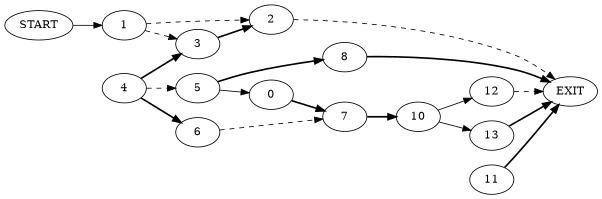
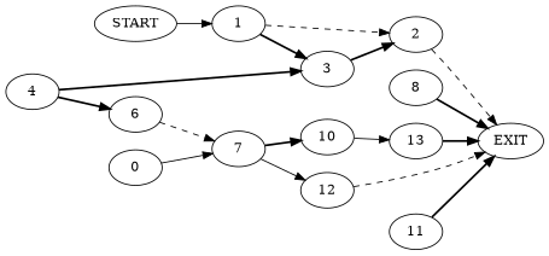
  digraph {
    rankdir=LR
    edge [style=bold]
    n1 [label=START]
    1
    2
    3
    n5 [label=EXIT]
    4
-   5
    6
    8
    n10 [label=0]
    7
    10
    12
    13
    11
    n1 -> 1 [style=solid]
    1 -> 2 [style=dashed]
-   1 -> 3 [style=dashed]
+   1 -> 3
    2 -> n5 [style=dashed]
    3 -> 2
    4 -> 3
-   4 -> 5 [style=dashed]
    4 -> 6
-   5 -> 8
-   5 -> n10 [style=solid]
    6 -> 7 [style=dashed]
    8 -> n5
-   n10 -> 7
+   n10 -> 7 [style=solid]
    7 -> 10
-   10 -> 12 [style=solid]
+   7 -> 12 [style=solid]
    10 -> 13 [style=solid]
    12 -> n5 [style=dashed]
    13 -> n5
    11 -> n5
  }
